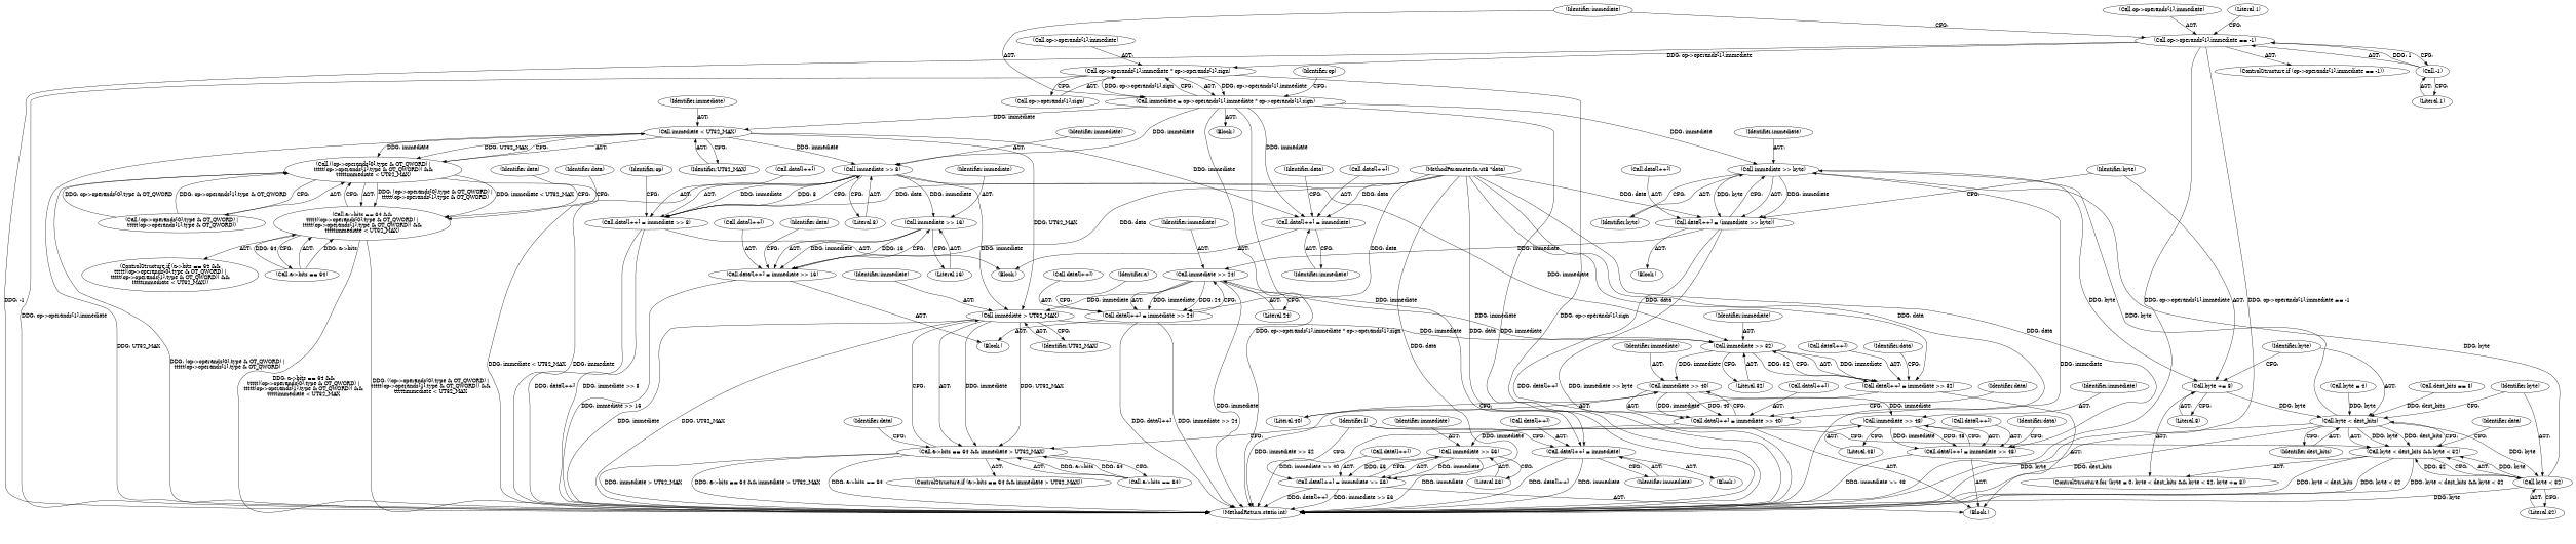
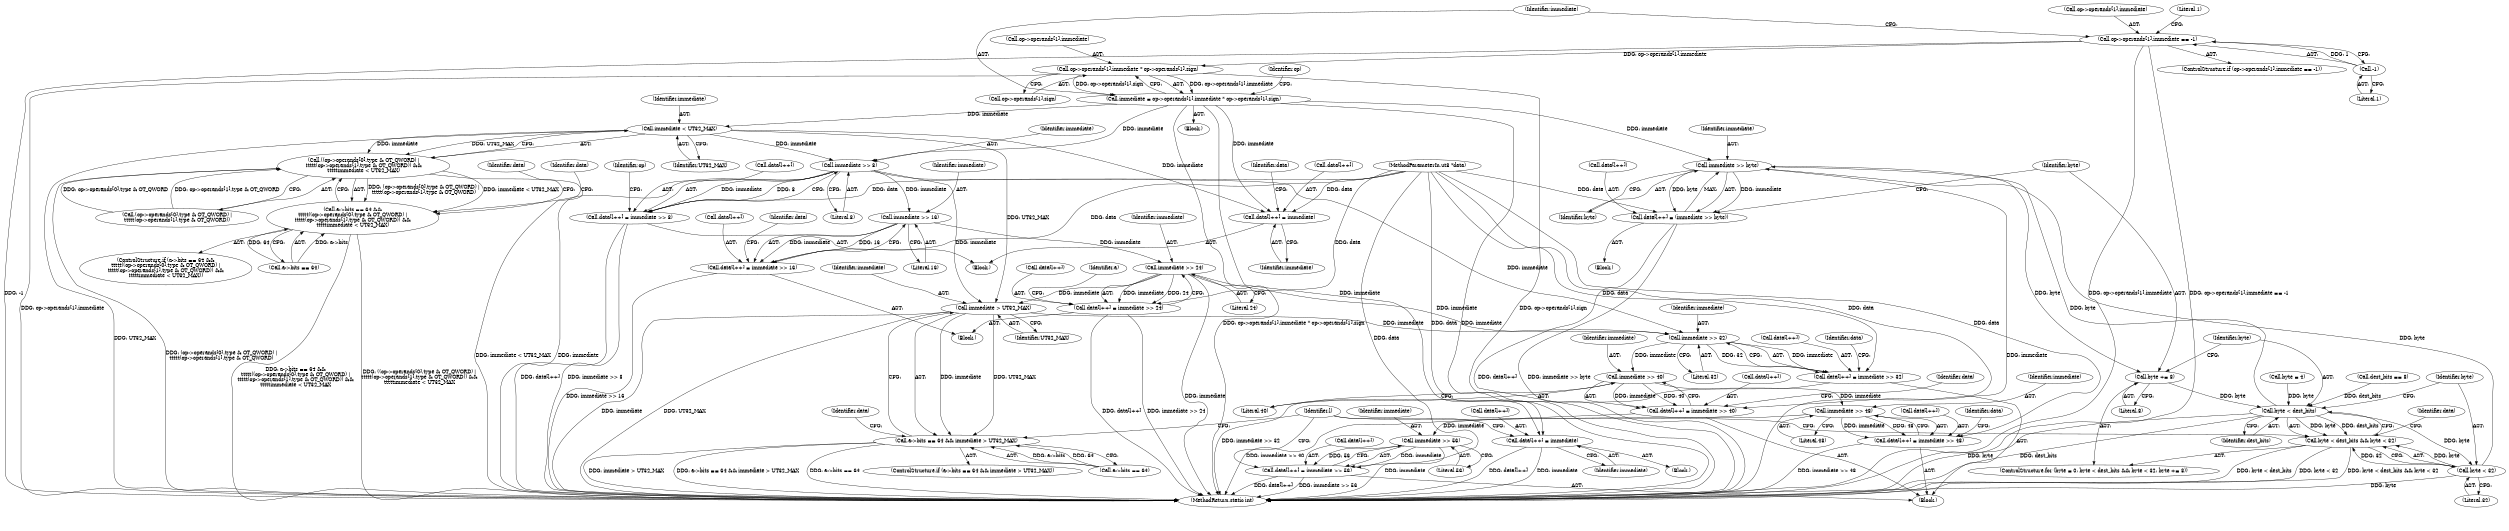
  digraph {
    n1 [label="(Call,op->operands[1].immediate * op->operands[1].sign)"]
    n2 [label="(Call,immediate = op->operands[1].immediate * op->operands[1].sign)"]
    n3 [label="(MethodReturn,static int)"]
    n4 [label="(Call,op->operands[1].sign)"]
    n5 [label="(Call,data[l++] = immediate)"]
    n6 [label="(Call,immediate < UT32_MAX)"]
    n7 [label="(Call,data[l++] = immediate)"]
    n8 [label="(Call,immediate >> 8)"]
    n9 [label="(Call,immediate >> byte)"]
    n10 [label="(Block,)"]
    n11 [label="(Call,op->operands[1].immediate == -1)"]
    n12 [label="(Call,-1)"]
    n13 [label="(ControlStructure,if (op->operands[1].immediate == -1))"]
    n14 [label="(Literal,1)"]
    n15 [label="(Identifier,immediate)"]
    n16 [label="(Block,)"]
    n17 [label="(Call,((op->operands[0].type & OT_QWORD) |\n\t\t\t\t\t(op->operands[1].type & OT_QWORD)) &&\n\t\t\t\t\timmediate < UT32_MAX)"]
    n18 [label="(Call,immediate > UT32_MAX)"]
    n19 [label="(Identifier,UT32_MAX)"]
    n20 [label="(Block,)"]
    n21 [label="(Identifier,immediate)"]
    n22 [label="(Call,data[l++] = immediate >> 8)"]
    n23 [label="(Call,immediate >> 16)"]
    n24 [label="(Call,immediate >> 32)"]
    n25 [label="(Literal,8)"]
    n26 [label="(Call,byte += 8)"]
    n27 [label="(Call,data[l++] = (immediate >> byte))"]
    n28 [label="(Identifier,byte)"]
    n29 [label="(Call,a->bits == 64 &&\n\t\t\t\t\t((op->operands[0].type & OT_QWORD) |\n\t\t\t\t\t(op->operands[1].type & OT_QWORD)) &&\n\t\t\t\t\timmediate < UT32_MAX)"]
    n30 [label="(Call,(op->operands[0].type & OT_QWORD) |\n\t\t\t\t\t(op->operands[1].type & OT_QWORD))"]
    n31 [label="(Call,a->bits == 64 && immediate > UT32_MAX)"]
    n32 [label="(Identifier,UT32_MAX)"]
    n33 [label="(ControlStructure,if (a->bits == 64 &&\n\t\t\t\t\t((op->operands[0].type & OT_QWORD) |\n\t\t\t\t\t(op->operands[1].type & OT_QWORD)) &&\n\t\t\t\t\timmediate < UT32_MAX))"]
    n34 [label="(Call,a->bits == 64)"]
    n35 [label="(Call,data[l++] = immediate >> 16)"]
    n36 [label="(Call,immediate >> 24)"]
    n37 [label="(Literal,16)"]
    n38 [label="(Call,data[l++] = immediate >> 32)"]
    n39 [label="(Call,immediate >> 40)"]
    n40 [label="(Literal,32)"]
    n41 [label="(Block,)"]
    n42 [label="(Call,data[l++] = immediate >> 24)"]
    n43 [label="(Literal,24)"]
    n44 [label="(ControlStructure,if (a->bits == 64 && immediate > UT32_MAX))"]
    n45 [label="(Call,a->bits == 64)"]
    n46 [label="(Block,)"]
    n47 [label="(Call,data[l++] = immediate >> 40)"]
    n48 [label="(Call,immediate >> 48)"]
    n49 [label="(Literal,40)"]
    n50 [label="(Call,data[l++] = immediate >> 48)"]
    n51 [label="(Call,immediate >> 56)"]
    n52 [label="(Literal,48)"]
    n53 [label="(Call,data[l++] = immediate >> 56)"]
    n54 [label="(Literal,56)"]
    n55 [label="(Call,byte < dest_bits)"]
    n56 [label="(Literal,8)"]
    n57 [label="(ControlStructure,for (byte = 0; byte < dest_bits && byte < 32; byte += 8))"]
    n58 [label="(Block,)"]
    n59 [label="(Call,byte < dest_bits && byte < 32)"]
    n60 [label="(Call,byte < 32)"]
    n61 [label="(Identifier,dest_bits)"]
    n62 [label="(Literal,32)"]
    n63 [label="(Identifier,op)"]
    n64 [label="(Call,op->operands[1].immediate)"]
    n65 [label="(Call,data[l++])"]
    n66 [label="(Literal,1)"]
    n67 [label="(Identifier,immediate)"]
    n68 [label="(Identifier,data)"]
    n69 [label="(Call,data[l++])"]
    n70 [label="(Identifier,byte)"]
    n71 [label="(Call,op->operands[1].immediate)"]
    n72 [label="(Identifier,immediate)"]
    n73 [label="(Identifier,immediate)"]
    n74 [label="(Identifier,op)"]
    n75 [label="(Identifier,a)"]
    n76 [label="(Identifier,immediate)"]
    n77 [label="(Identifier,immediate)"]
    n78 [label="(Identifier,data)"]
    n79 [label="(Identifier,l)"]
    n80 [label="(Identifier,data)"]
    n81 [label="(Call,data[l++])"]
    n82 [label="(Call,data[l++])"]
    n83 [label="(Identifier,immediate)"]
    n84 [label="(Call,data[l++])"]
    n85 [label="(Identifier,byte)"]
    n86 [label="(Call,data[l++])"]
    n87 [label="(Identifier,data)"]
    n88 [label="(Call,dest_bits == 8)"]
    n89 [label="(Identifier,data)"]
    n90 [label="(Identifier,data)"]
    n91 [label="(Identifier,data)"]
    n92 [label="(Identifier,immediate)"]
    n93 [label="(Identifier,byte)"]
    n94 [label="(Identifier,immediate)"]
    n95 [label="(Call,data[l++])"]
    n96 [label="(Identifier,immediate)"]
    n97 [label="(Identifier,immediate)"]
    n98 [label="(Call,data[l++])"]
    n99 [label="(MethodParameterIn,ut8 *data)"]
    n100 [label="(Call,data[l++])"]
    n101 [label="(Call,data[l++])"]
    n102 [label="(Call,byte = 4)"]
    n103 [label="(Identifier,data)"]
    n104 [label="(Identifier,immediate)"]
    n105 [label="(Identifier,data)"]
    n1 -> n2 [label="AST: "]
    n1 -> n2 [label="DDG: op->operands[1].immediate"]
    n1 -> n2 [label="DDG: op->operands[1].sign"]
    n1 -> n3 [label="DDG: op->operands[1].sign"]
    n1 -> n3 [label="DDG: op->operands[1].immediate"]
    n1 -> n4 [label="CFG: "]
    n2 -> n1 [label="CFG: "]
    n2 -> n3 [label="DDG: op->operands[1].immediate * op->operands[1].sign"]
    n2 -> n3 [label="DDG: immediate"]
    n2 -> n5 [label="DDG: immediate"]
    n2 -> n6 [label="DDG: immediate"]
    n2 -> n7 [label="DDG: immediate"]
    n2 -> n8 [label="DDG: immediate"]
    n2 -> n9 [label="DDG: immediate"]
    n2 -> n10 [label="AST: "]
    n4 -> n1 [label="AST: "]
    n5 -> n3 [label="DDG: data[l++]"]
    n5 -> n3 [label="DDG: immediate"]
    n5 -> n15 [label="CFG: "]
    n5 -> n16 [label="AST: "]
    n6 -> n3 [label="DDG: UT32_MAX"]
    n6 -> n7 [label="DDG: immediate"]
    n6 -> n8 [label="DDG: immediate"]
    n6 -> n17 [label="AST: "]
    n6 -> n17 [label="DDG: immediate"]
    n6 -> n17 [label="DDG: UT32_MAX"]
    n6 -> n18 [label="DDG: UT32_MAX"]
    n6 -> n19 [label="CFG: "]
    n7 -> n20 [label="AST: "]
    n7 -> n21 [label="CFG: "]
    n8 -> n3 [label="DDG: immediate"]
    n8 -> n18 [label="DDG: immediate"]
    n8 -> n22 [label="AST: "]
    n8 -> n22 [label="DDG: immediate"]
    n8 -> n22 [label="DDG: 8"]
    n8 -> n23 [label="DDG: immediate"]
    n8 -> n24 [label="DDG: immediate"]
    n8 -> n25 [label="CFG: "]
    n9 -> n3 [label="DDG: immediate"]
    n9 -> n26 [label="DDG: byte"]
    n9 -> n27 [label="AST: "]
    n9 -> n27 [label="DDG: immediate"]
    n9 -> n27 [label="DDG: byte"]
    n9 -> n28 [label="CFG: "]
    n11 -> n1 [label="DDG: op->operands[1].immediate"]
    n11 -> n3 [label="DDG: -1"]
    n11 -> n3 [label="DDG: op->operands[1].immediate"]
    n11 -> n3 [label="DDG: op->operands[1].immediate == -1"]
    n11 -> n12 [label="CFG: "]
    n11 -> n13 [label="AST: "]
    n12 -> n11 [label="AST: "]
    n12 -> n11 [label="DDG: 1"]
    n12 -> n14 [label="CFG: "]
    n14 -> n12 [label="AST: "]
    n15 -> n5 [label="AST: "]
    n17 -> n3 [label="DDG: (op->operands[0].type & OT_QWORD) |\n\t\t\t\t\t(op->operands[1].type & OT_QWORD)"]
    n17 -> n3 [label="DDG: immediate < UT32_MAX"]
    n17 -> n6 [label="CFG: "]
    n17 -> n29 [label="AST: "]
    n17 -> n29 [label="DDG: (op->operands[0].type & OT_QWORD) |\n\t\t\t\t\t(op->operands[1].type & OT_QWORD)"]
    n17 -> n29 [label="DDG: immediate < UT32_MAX"]
    n17 -> n30 [label="CFG: "]
    n18 -> n3 [label="DDG: immediate"]
    n18 -> n3 [label="DDG: UT32_MAX"]
    n18 -> n24 [label="DDG: immediate"]
    n18 -> n31 [label="AST: "]
    n18 -> n31 [label="DDG: immediate"]
    n18 -> n31 [label="DDG: UT32_MAX"]
    n18 -> n32 [label="CFG: "]
    n19 -> n6 [label="AST: "]
    n21 -> n7 [label="AST: "]
    n22 -> n3 [label="DDG: data[l++]"]
    n22 -> n3 [label="DDG: immediate >> 8"]
    n22 -> n8 [label="CFG: "]
    n22 -> n20 [label="AST: "]
    n23 -> n35 [label="AST: "]
    n23 -> n35 [label="DDG: immediate"]
    n23 -> n35 [label="DDG: 16"]
-   n27 -> n36 [label="DDG: immediate"]
+   n23 -> n36 [label="DDG: immediate"]
    n23 -> n37 [label="CFG: "]
    n24 -> n38 [label="AST: "]
    n24 -> n38 [label="DDG: immediate"]
    n24 -> n38 [label="DDG: 32"]
    n24 -> n39 [label="DDG: immediate"]
    n24 -> n40 [label="CFG: "]
    n25 -> n8 [label="AST: "]
    n26 -> n55 [label="DDG: byte"]
    n26 -> n56 [label="CFG: "]
    n26 -> n57 [label="AST: "]
    n27 -> n3 [label="DDG: data[l++]"]
    n27 -> n3 [label="DDG: immediate >> byte"]
-   n27 -> n9 [label="CFG: "]
+   n27 -> n9 [label="MAX: "]
    n27 -> n58 [label="AST: "]
    n28 -> n9 [label="AST: "]
    n29 -> n3 [label="DDG: a->bits == 64 &&\n\t\t\t\t\t((op->operands[0].type & OT_QWORD) |\n\t\t\t\t\t(op->operands[1].type & OT_QWORD)) &&\n\t\t\t\t\timmediate < UT32_MAX"]
    n29 -> n3 [label="DDG: ((op->operands[0].type & OT_QWORD) |\n\t\t\t\t\t(op->operands[1].type & OT_QWORD)) &&\n\t\t\t\t\timmediate < UT32_MAX"]
    n29 -> n17 [label="CFG: "]
    n29 -> n33 [label="AST: "]
    n29 -> n34 [label="CFG: "]
    n30 -> n17 [label="AST: "]
    n30 -> n17 [label="DDG: op->operands[0].type & OT_QWORD"]
    n30 -> n17 [label="DDG: op->operands[1].type & OT_QWORD"]
    n31 -> n3 [label="DDG: immediate > UT32_MAX"]
    n31 -> n3 [label="DDG: a->bits == 64 && immediate > UT32_MAX"]
    n31 -> n3 [label="DDG: a->bits == 64"]
    n31 -> n18 [label="CFG: "]
    n31 -> n44 [label="AST: "]
    n31 -> n45 [label="CFG: "]
    n32 -> n18 [label="AST: "]
    n34 -> n29 [label="AST: "]
    n34 -> n29 [label="DDG: a->bits"]
    n34 -> n29 [label="DDG: 64"]
    n35 -> n3 [label="DDG: immediate >> 16"]
    n35 -> n23 [label="CFG: "]
    n35 -> n41 [label="AST: "]
    n36 -> n3 [label="DDG: immediate"]
    n36 -> n18 [label="DDG: immediate"]
    n36 -> n24 [label="DDG: immediate"]
    n36 -> n42 [label="AST: "]
    n36 -> n42 [label="DDG: immediate"]
    n36 -> n42 [label="DDG: 24"]
    n36 -> n43 [label="CFG: "]
    n37 -> n23 [label="AST: "]
    n38 -> n3 [label="DDG: immediate >> 32"]
    n38 -> n24 [label="CFG: "]
    n38 -> n46 [label="AST: "]
    n39 -> n47 [label="AST: "]
    n39 -> n47 [label="DDG: immediate"]
    n39 -> n47 [label="DDG: 40"]
    n39 -> n48 [label="DDG: immediate"]
    n39 -> n49 [label="CFG: "]
    n40 -> n24 [label="AST: "]
    n42 -> n3 [label="DDG: immediate >> 24"]
    n42 -> n3 [label="DDG: data[l++]"]
    n42 -> n36 [label="CFG: "]
    n42 -> n41 [label="AST: "]
    n43 -> n36 [label="AST: "]
    n45 -> n31 [label="AST: "]
    n45 -> n31 [label="DDG: a->bits"]
    n45 -> n31 [label="DDG: 64"]
    n47 -> n3 [label="DDG: immediate >> 40"]
    n47 -> n39 [label="CFG: "]
    n47 -> n46 [label="AST: "]
    n48 -> n50 [label="AST: "]
    n48 -> n50 [label="DDG: immediate"]
    n48 -> n50 [label="DDG: 48"]
    n48 -> n51 [label="DDG: immediate"]
    n48 -> n52 [label="CFG: "]
    n49 -> n39 [label="AST: "]
    n50 -> n3 [label="DDG: immediate >> 48"]
    n50 -> n46 [label="AST: "]
    n50 -> n48 [label="CFG: "]
    n51 -> n3 [label="DDG: immediate"]
    n51 -> n53 [label="AST: "]
    n51 -> n53 [label="DDG: immediate"]
    n51 -> n53 [label="DDG: 56"]
    n51 -> n54 [label="CFG: "]
    n52 -> n48 [label="AST: "]
    n53 -> n3 [label="DDG: data[l++]"]
    n53 -> n3 [label="DDG: immediate >> 56"]
    n53 -> n46 [label="AST: "]
    n53 -> n51 [label="CFG: "]
    n54 -> n51 [label="AST: "]
    n55 -> n3 [label="DDG: dest_bits"]
    n55 -> n3 [label="DDG: byte"]
    n55 -> n9 [label="DDG: byte"]
    n55 -> n59 [label="AST: "]
    n55 -> n59 [label="DDG: byte"]
    n55 -> n59 [label="DDG: dest_bits"]
    n55 -> n60 [label="DDG: byte"]
    n55 -> n61 [label="CFG: "]
    n56 -> n26 [label="AST: "]
    n59 -> n3 [label="DDG: byte < dest_bits && byte < 32"]
    n59 -> n3 [label="DDG: byte < dest_bits"]
    n59 -> n3 [label="DDG: byte < 32"]
    n59 -> n55 [label="CFG: "]
    n59 -> n57 [label="AST: "]
    n59 -> n60 [label="CFG: "]
    n60 -> n3 [label="DDG: byte"]
    n60 -> n9 [label="DDG: byte"]
    n60 -> n59 [label="AST: "]
    n60 -> n59 [label="DDG: byte"]
    n60 -> n59 [label="DDG: 32"]
    n60 -> n62 [label="CFG: "]
    n61 -> n55 [label="AST: "]
    n62 -> n60 [label="AST: "]
    n63 -> n22 [label="CFG: "]
    n64 -> n1 [label="AST: "]
    n65 -> n42 [label="AST: "]
    n66 -> n11 [label="CFG: "]
    n67 -> n48 [label="AST: "]
    n68 -> n59 [label="CFG: "]
    n69 -> n22 [label="AST: "]
    n70 -> n26 [label="CFG: "]
    n70 -> n55 [label="AST: "]
    n71 -> n11 [label="AST: "]
    n72 -> n6 [label="AST: "]
    n73 -> n18 [label="AST: "]
    n74 -> n2 [label="CFG: "]
    n75 -> n42 [label="CFG: "]
    n76 -> n2 [label="AST: "]
    n76 -> n11 [label="CFG: "]
    n77 -> n9 [label="AST: "]
    n78 -> n31 [label="CFG: "]
    n79 -> n5 [label="CFG: "]
    n79 -> n31 [label="CFG: "]
    n79 -> n53 [label="CFG: "]
    n79 -> n59 [label="CFG: "]
    n80 -> n29 [label="CFG: "]
    n81 -> n35 [label="AST: "]
    n82 -> n47 [label="AST: "]
    n83 -> n36 [label="AST: "]
    n84 -> n53 [label="AST: "]
    n85 -> n26 [label="AST: "]
    n85 -> n27 [label="CFG: "]
    n86 -> n5 [label="AST: "]
    n87 -> n29 [label="CFG: "]
    n88 -> n55 [label="DDG: dest_bits"]
    n89 -> n35 [label="CFG: "]
    n90 -> n7 [label="CFG: "]
    n91 -> n47 [label="CFG: "]
    n92 -> n8 [label="AST: "]
    n93 -> n55 [label="CFG: "]
    n93 -> n60 [label="AST: "]
    n94 -> n39 [label="AST: "]
    n95 -> n27 [label="AST: "]
    n96 -> n51 [label="AST: "]
    n97 -> n23 [label="AST: "]
    n98 -> n7 [label="AST: "]
    n99 -> n5 [label="DDG: data"]
    n99 -> n7 [label="DDG: data"]
    n99 -> n22 [label="DDG: data"]
    n99 -> n27 [label="DDG: data"]
    n99 -> n35 [label="DDG: data"]
    n99 -> n38 [label="DDG: data"]
    n99 -> n42 [label="DDG: data"]
    n99 -> n47 [label="DDG: data"]
    n99 -> n50 [label="DDG: data"]
    n99 -> n53 [label="DDG: data"]
    n100 -> n38 [label="AST: "]
    n101 -> n50 [label="AST: "]
    n102 -> n55 [label="DDG: byte"]
    n103 -> n38 [label="CFG: "]
    n104 -> n24 [label="AST: "]
    n105 -> n50 [label="CFG: "]
  }
